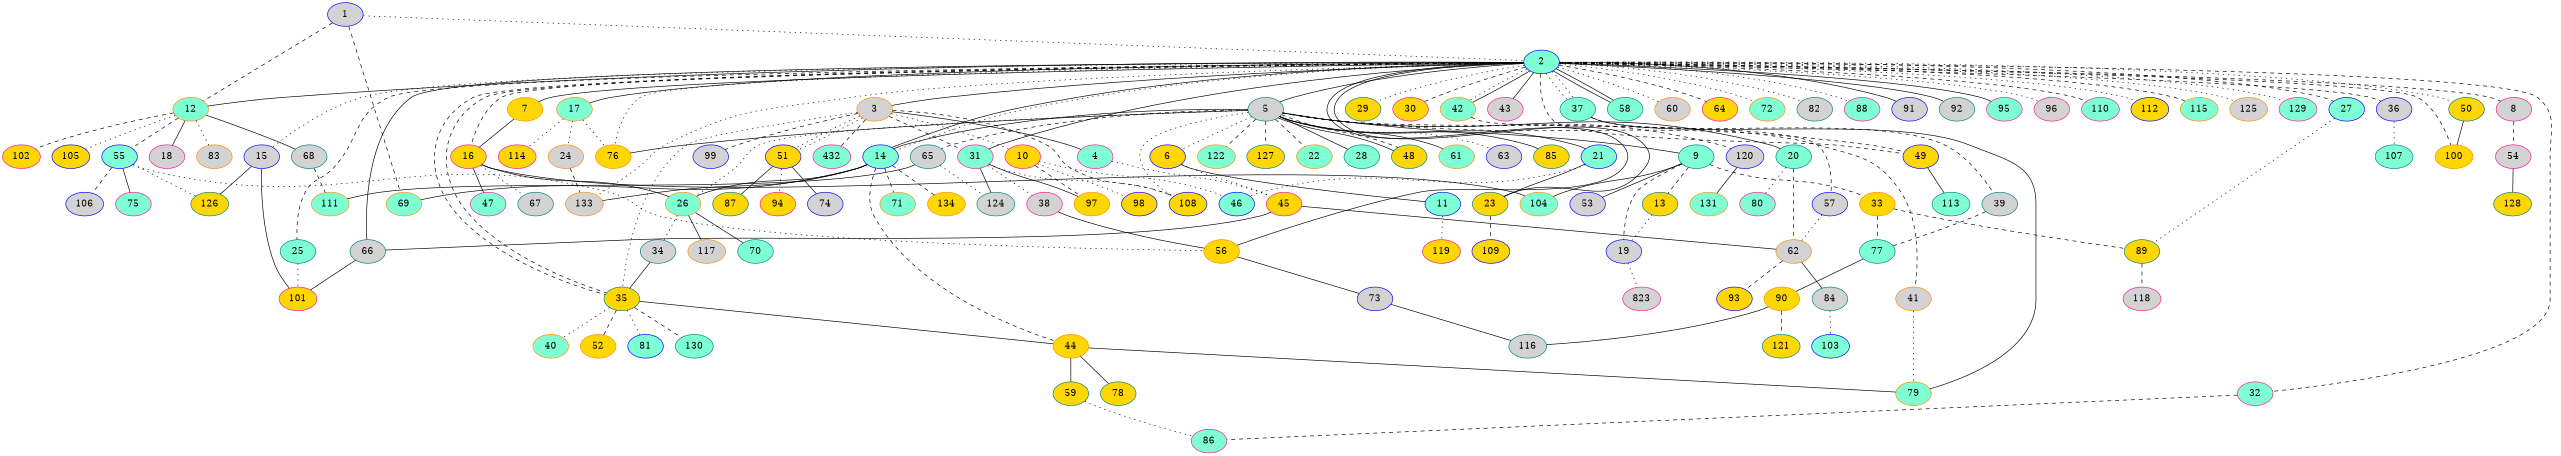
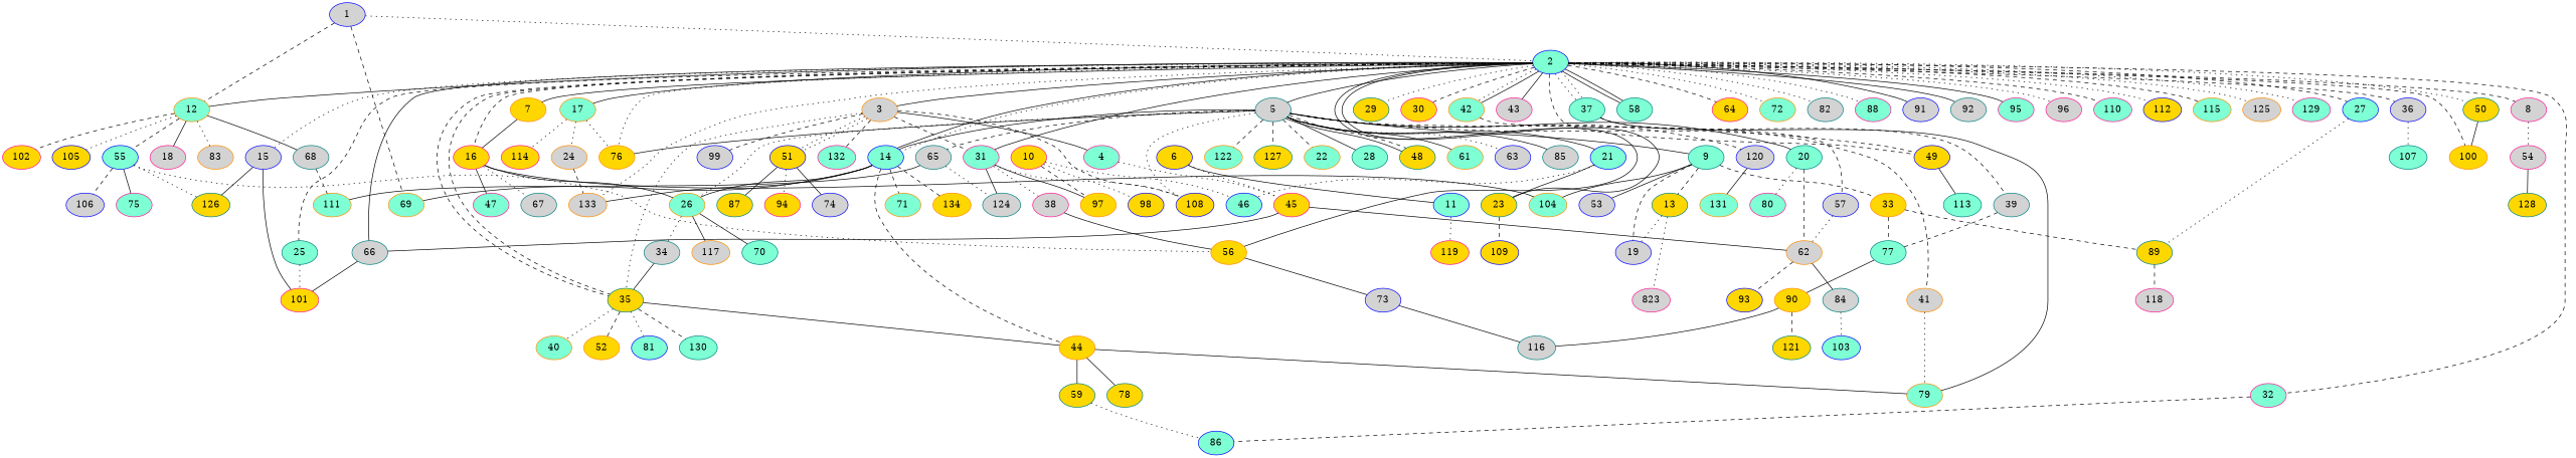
  graph {
    node [color=teal fillcolor=aquamarine style=filled]
    edge [style=solid]
    1 [color=blue fillcolor=lightgrey]
    2 [color=blue]
    12 [color=darkorange]
    69 [color=darkorange]
    3 [color=darkorange fillcolor=lightgrey]
    5 [fillcolor=lightgrey]
    7 [color=darkorange fillcolor=gold]
    8 [color=deeppink fillcolor=lightgrey]
    14 [color=blue]
    15 [color=blue fillcolor=lightgrey]
    16 [color=deeppink fillcolor=gold]
    17 [color=darkorange]
    23 [fillcolor=gold]
    25
    27 [color=blue]
    29 [fillcolor=gold]
    30 [color=deeppink fillcolor=gold]
    31 [color=deeppink]
    32 [color=deeppink]
    35 [fillcolor=gold]
    36 [color=blue fillcolor=lightgrey]
    37
    42 [color=darkorange]
    43 [color=deeppink fillcolor=lightgrey]
    49 [color=blue fillcolor=gold]
    50 [fillcolor=gold]
    56 [color=darkorange fillcolor=gold]
    58
-   60 [color=darkorange fillcolor=lightgrey]
    64 [color=deeppink fillcolor=gold]
    66 [fillcolor=lightgrey]
    72 [color=darkorange]
    76 [color=darkorange fillcolor=gold]
    82 [fillcolor=lightgrey]
    88 [color=deeppink]
    91 [color=blue fillcolor=lightgrey]
    92 [fillcolor=lightgrey]
    95 [color=deeppink]
    96 [color=deeppink fillcolor=lightgrey]
    100 [color=darkorange fillcolor=gold]
    110 [color=deeppink]
    112 [color=blue fillcolor=gold]
    115 [color=darkorange]
    125 [color=darkorange fillcolor=lightgrey]
    129 [color=deeppink]
    133 [color=darkorange fillcolor=lightgrey]
    18 [color=deeppink fillcolor=lightgrey]
    55 [color=blue]
    68 [fillcolor=lightgrey]
    83 [color=darkorange fillcolor=lightgrey]
    102 [color=deeppink fillcolor=gold]
    105 [color=blue fillcolor=gold]
    4 [color=deeppink]
    10 [color=deeppink fillcolor=gold]
    51 [color=blue fillcolor=gold]
    99 [color=blue fillcolor=lightgrey]
    108 [color=blue fillcolor=gold]
-   132 [color=deeppink label=432]
+   132 [color=deeppink]
    6 [color=blue fillcolor=gold]
    9
    20
    21 [color=blue]
    22 [color=darkorange]
    26 [color=darkorange]
    28
    41 [color=darkorange fillcolor=lightgrey]
    48 [fillcolor=gold]
    61 [color=darkorange]
    63 [color=blue fillcolor=lightgrey]
    65 [fillcolor=lightgrey]
-   85 [fillcolor=gold]
+   85 [fillcolor=lightgrey]
    120 [color=blue fillcolor=lightgrey]
    122 [color=darkorange]
    127 [fillcolor=gold]
    54 [color=deeppink fillcolor=lightgrey]
    44 [color=darkorange fillcolor=gold]
    71 [color=darkorange]
    134 [color=darkorange fillcolor=gold]
    101 [color=deeppink fillcolor=gold]
    126 [fillcolor=gold]
    104 [color=darkorange]
    47 [color=deeppink]
    67 [fillcolor=lightgrey]
    24 [color=darkorange fillcolor=lightgrey]
    114 [color=deeppink fillcolor=gold]
    109 [color=blue fillcolor=gold]
    89 [fillcolor=gold]
    97 [color=darkorange fillcolor=gold]
    38 [color=deeppink fillcolor=lightgrey]
    124 [fillcolor=lightgrey]
-   86 [color=deeppink]
+   86 [color=blue]
    40 [color=darkorange]
    52 [color=darkorange fillcolor=gold]
    81 [color=blue]
    130
    107
    39 [fillcolor=lightgrey]
    79 [color=darkorange]
    57 [color=blue fillcolor=lightgrey]
    113
    73 [color=blue fillcolor=lightgrey]
    45 [color=deeppink fillcolor=gold]
    46 [color=blue]
    98 [color=blue fillcolor=gold]
    74 [color=blue fillcolor=lightgrey]
    87 [fillcolor=gold]
    94 [color=deeppink fillcolor=gold]
    62 [color=darkorange fillcolor=lightgrey]
    11 [color=blue]
    13 [fillcolor=gold]
    19 [color=blue fillcolor=lightgrey]
    33 [color=darkorange fillcolor=gold]
    53 [color=blue fillcolor=lightgrey]
    80 [color=deeppink]
    34 [fillcolor=lightgrey]
    70
    117 [color=darkorange fillcolor=lightgrey]
    111 [color=darkorange]
    131 [color=darkorange]
    119 [color=deeppink fillcolor=gold]
    128 [fillcolor=gold]
    n122 [color=deeppink fillcolor=lightgrey label=823]
    77
    75 [color=deeppink]
    106 [color=blue fillcolor=lightgrey]
    59 [fillcolor=gold]
    78 [fillcolor=gold]
    84 [fillcolor=lightgrey]
    93 [color=blue fillcolor=gold]
    118 [color=deeppink fillcolor=lightgrey]
    90 [color=darkorange fillcolor=gold]
    116 [fillcolor=lightgrey]
    103 [color=blue]
    121 [fillcolor=gold]
    1 -- 2 [style=dotted]
    1 -- 12 [style=dashed]
    1 -- 69 [style=dashed]
    2 -- 12
    2 -- 3
    2 -- 5
    2 -- 7
    2 -- 8 [style=dashed]
    2 -- 14
    2 -- 14 [style=dotted]
    2 -- 15 [style=dotted]
    2 -- 16 [style=dashed]
    2 -- 17
    2 -- 23
    2 -- 25 [style=dashed]
    2 -- 27 [style=dashed]
    2 -- 29 [style=dotted]
    2 -- 30 [style=dashed]
    2 -- 31
    2 -- 32 [style=dashed]
    2 -- 35 [style=dashed]
    2 -- 35 [style=dashed]
    2 -- 36 [style=dashed]
    2 -- 37 [style=dotted]
    2 -- 37 [style=dotted]
    2 -- 42 [style=dotted]
    2 -- 42
    2 -- 43
    2 -- 49 [style=dashed]
    2 -- 50 [style=dotted]
    2 -- 56
    2 -- 58
    2 -- 58
-   2 -- 60 [style=dotted]
    2 -- 64 [style=dashed]
    2 -- 66
    2 -- 72 [style=dotted]
    2 -- 76 [style=dotted]
    2 -- 82 [style=dotted]
    2 -- 88 [style=dotted]
    2 -- 91
    2 -- 92
    2 -- 95
    2 -- 96 [style=dotted]
    2 -- 100 [style=dashed]
    2 -- 110 [style=dashed]
    2 -- 112 [style=dotted]
    2 -- 115 [style=dashed]
    2 -- 125 [style=dotted]
    2 -- 129 [style=dotted]
    2 -- 133 [style=dotted]
    12 -- 18
    12 -- 55 [style=dashed]
    12 -- 68
    12 -- 83 [style=dotted]
    12 -- 102 [style=dashed]
    12 -- 105 [style=dotted]
    3 -- 31 [style=dashed]
    3 -- 35 [style=dotted]
    3 -- 4
-   3 -- 10 [style=dotted]
    3 -- 51 [style=dotted]
    3 -- 51 [style=dotted]
    3 -- 99 [style=dashed]
    3 -- 108 [style=dashed]
    3 -- 132 [style=dashed]
    5 -- 14
    5 -- 49 [style=dashed]
    5 -- 76
    5 -- 108 [style=dotted]
-   5 -- 6 [style=dotted]
    5 -- 9
    5 -- 20
    5 -- 21
    5 -- 22 [style=dashed]
    5 -- 26 [style=dotted]
    5 -- 28
    5 -- 41 [style=dashed]
    5 -- 48
    5 -- 48 [style=dashed]
    5 -- 61
    5 -- 63 [style=dotted]
    5 -- 65 [style=dashed]
    5 -- 85
    5 -- 120 [style=dashed]
    5 -- 122 [style=dashed]
    5 -- 127 [style=dashed]
    7 -- 16
-   8 -- 54 [style=dashed]
+   8 -- 54 [style=dotted]
    14 -- 69
    14 -- 133
    14 -- 26
    14 -- 44 [style=dashed]
    14 -- 71 [style=dashed]
    14 -- 134 [style=dashed]
    15 -- 101
    15 -- 126
    16 -- 26
    16 -- 104
    16 -- 47
    16 -- 67 [style=dotted]
    17 -- 76 [style=dotted]
    17 -- 24 [style=dotted]
    17 -- 114 [style=dotted]
    23 -- 109 [style=dashed]
    25 -- 101 [style=dotted]
    27 -- 89 [style=dotted]
    31 -- 108 [style=dotted]
    31 -- 97
    31 -- 38 [style=dotted]
    31 -- 124
    32 -- 86 [style=dashed]
    35 -- 44
    35 -- 40 [style=dotted]
    35 -- 52 [style=dashed]
    35 -- 81 [style=dotted]
    35 -- 130 [style=dashed]
    36 -- 107 [style=dotted]
    37 -- 39 [style=dashed]
    37 -- 79
    42 -- 57 [style=dashed]
    49 -- 113
    50 -- 100
    56 -- 73
    66 -- 101
    55 -- 56 [style=dotted]
    55 -- 126 [style=dotted]
    55 -- 75
    55 -- 106 [style=dashed]
    68 -- 111 [style=dashed]
    4 -- 45 [style=dotted]
    10 -- 97 [style=dashed]
    10 -- 46 [style=dotted]
    10 -- 98 [style=dotted]
    51 -- 74
    51 -- 87
    51 -- 94 [style=dotted]
    6 -- 45 [style=dotted]
    6 -- 11
    9 -- 104
    9 -- 13 [style=dashed]
    9 -- 19 [style=dashed]
    9 -- 33 [style=dashed]
    9 -- 53
    20 -- 62 [style=dashed]
    20 -- 80 [style=dotted]
    21 -- 23
    21 -- 46 [style=dotted]
    26 -- 34 [style=dotted]
    26 -- 70
    26 -- 117
    41 -- 79 [style=dotted]
    65 -- 124 [style=dotted]
    65 -- 111
    120 -- 131
    54 -- 128
    44 -- 79
    44 -- 59
    44 -- 78
    24 -- 133 [style=dashed]
    89 -- 118 [style=dashed]
    38 -- 56
    39 -- 77 [style=dashed]
    57 -- 62 [style=dotted]
    73 -- 116
    45 -- 66
    45 -- 62
    62 -- 84
    62 -- 93 [style=dashed]
    11 -- 119 [style=dotted]
    13 -- 19 [style=dotted]
-   19 -- n122 [style=dotted]
+   13 -- n122 [style=dotted]
    33 -- 89 [style=dashed]
    33 -- 77 [style=dashed]
    34 -- 35
    77 -- 90
    59 -- 86 [style=dotted]
    84 -- 103 [style=dotted]
    90 -- 116
    90 -- 121 [style=dashed]
  }
